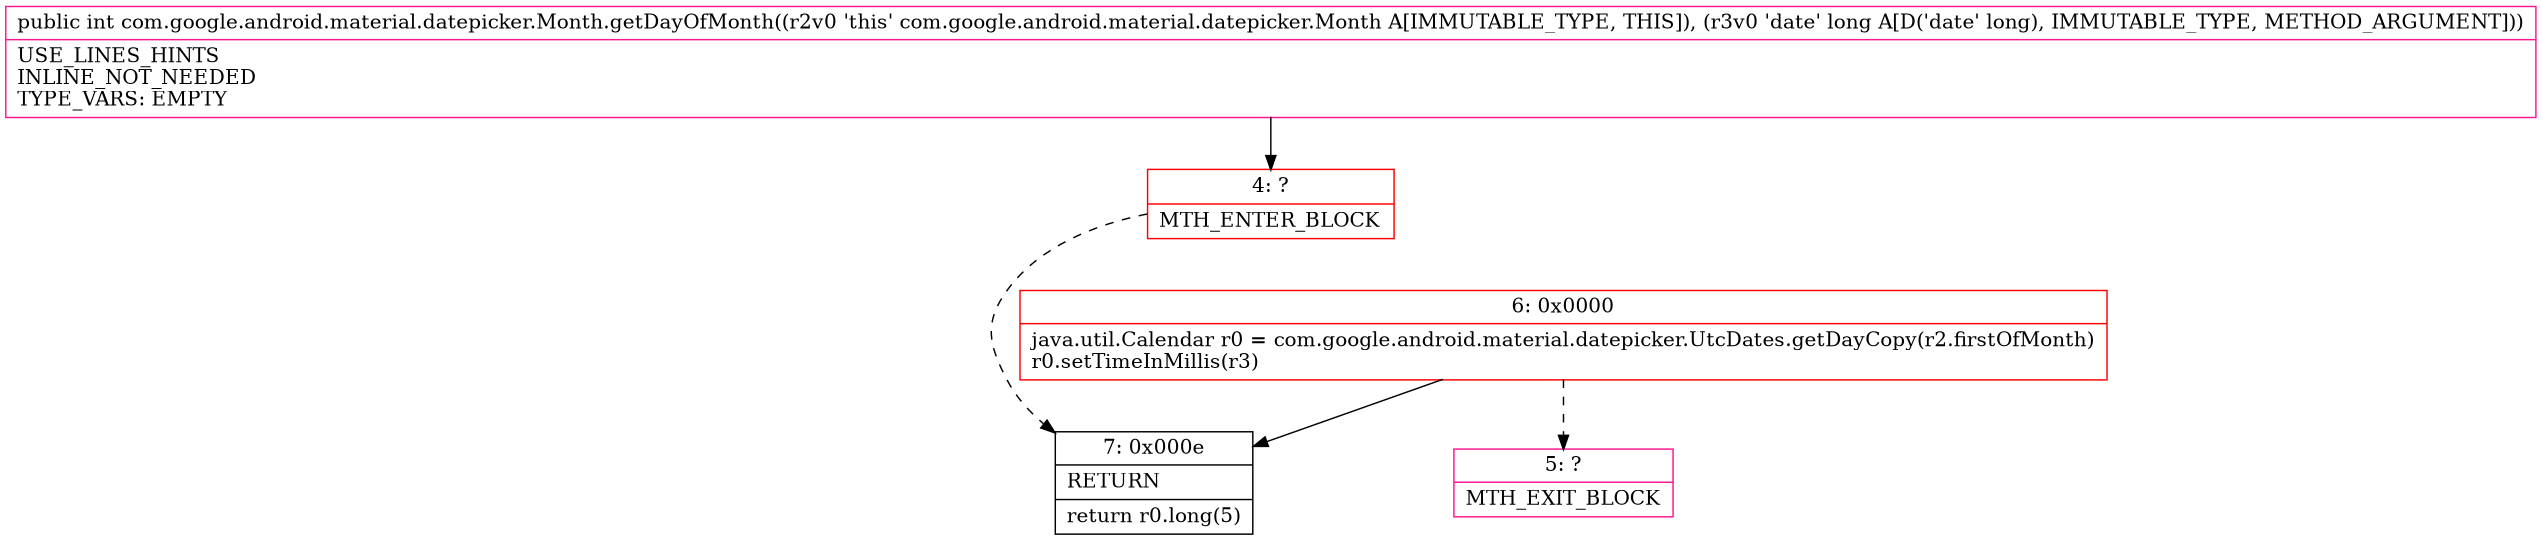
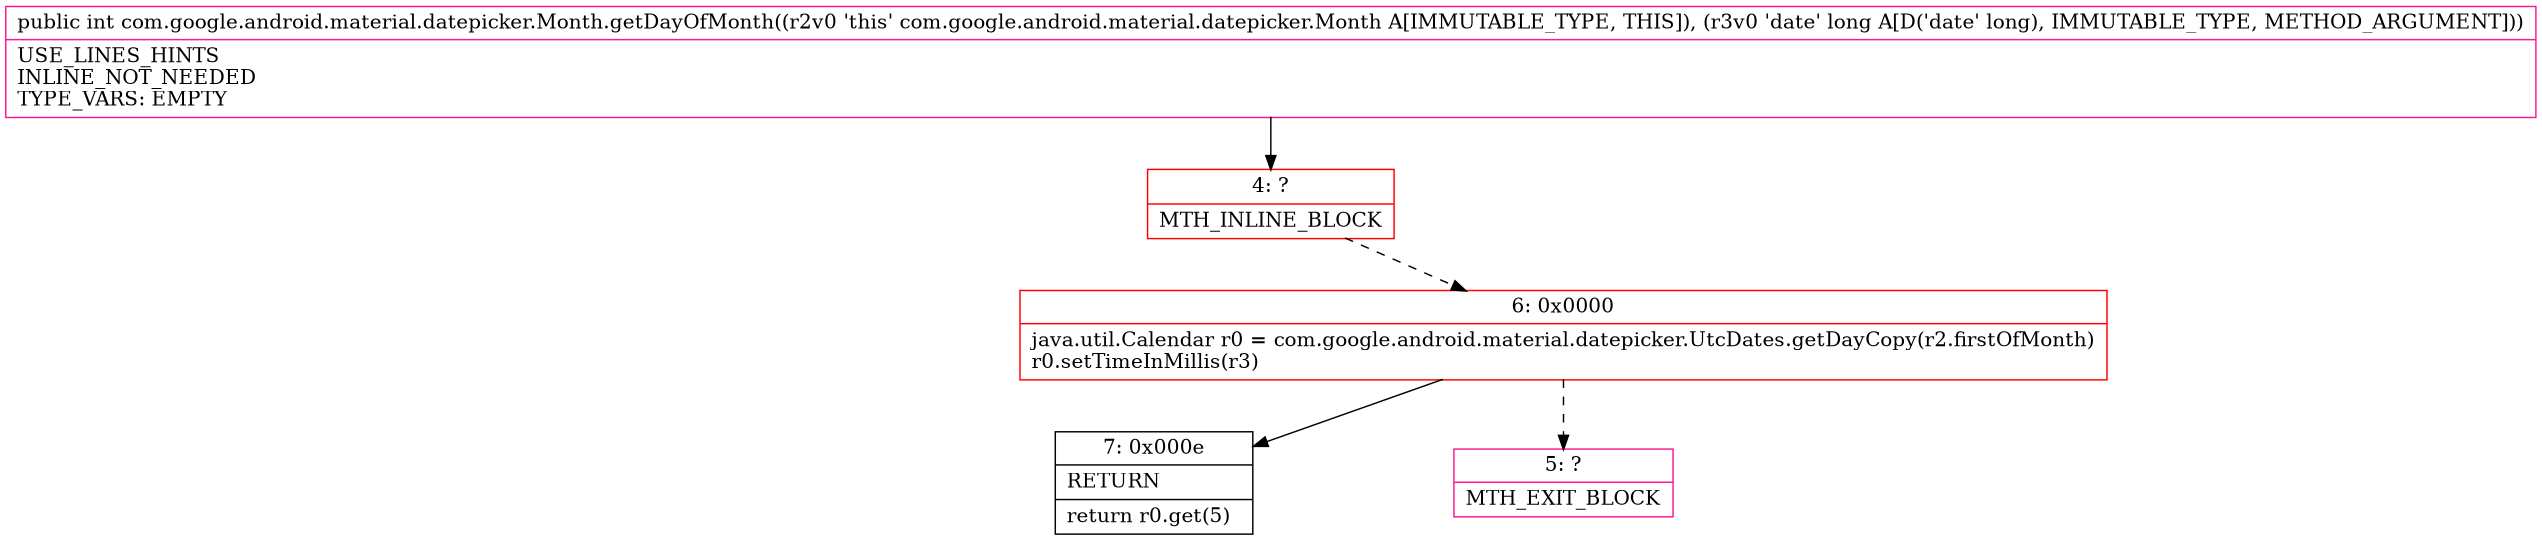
  digraph {
    node [color=red shape=record]
    edge [style=dashed]
-   n1 [label="{4\:\ ?|MTH_ENTER_BLOCK\l}"]
+   n1 [label="{4\:\ ?|MTH_INLINE_BLOCK\l}"]
    n2 [label="{6\:\ 0x0000|java.util.Calendar r0 = com.google.android.material.datepicker.UtcDates.getDayCopy(r2.firstOfMonth)\lr0.setTimeInMillis(r3)\l}"]
-   n3 [color=black label="{7\:\ 0x000e|RETURN\l|return r0.long(5)\l}"]
+   n3 [color=black label="{7\:\ 0x000e|RETURN\l|return r0.get(5)\l}"]
    n4 [color=deeppink label="{5\:\ ?|MTH_EXIT_BLOCK\l}"]
    n5 [color=deeppink label="{public int com.google.android.material.datepicker.Month.getDayOfMonth((r2v0 'this' com.google.android.material.datepicker.Month A[IMMUTABLE_TYPE, THIS]), (r3v0 'date' long A[D('date' long), IMMUTABLE_TYPE, METHOD_ARGUMENT]))  | USE_LINES_HINTS\lINLINE_NOT_NEEDED\lTYPE_VARS: EMPTY\l}"]
-   n1 -> n3
+   n1 -> n2
    n2 -> n3 [style=solid]
    n2 -> n4
    n5 -> n1 [style=solid]
  }
